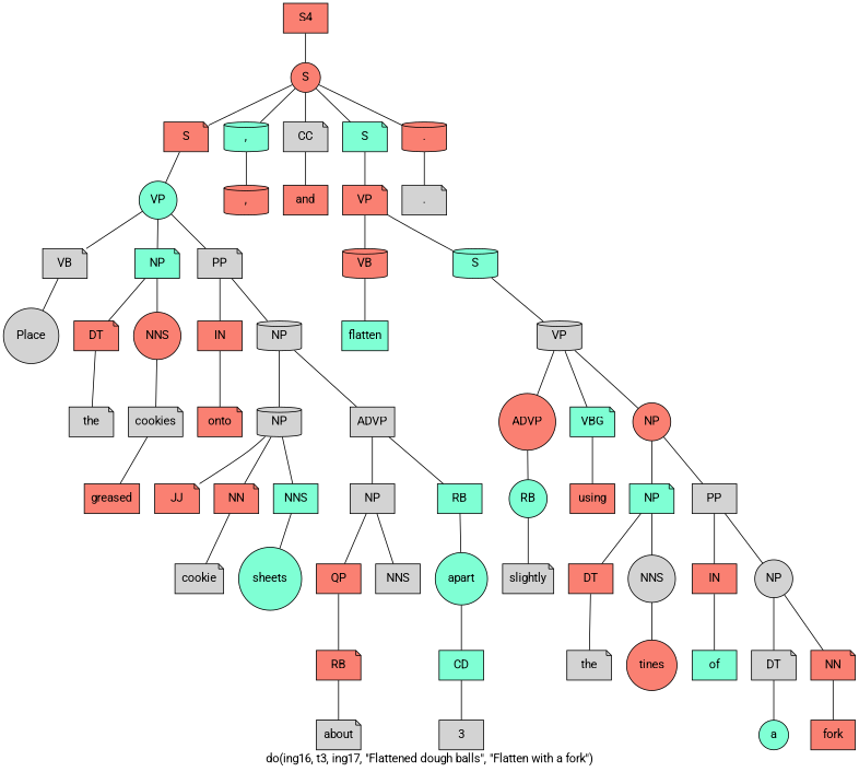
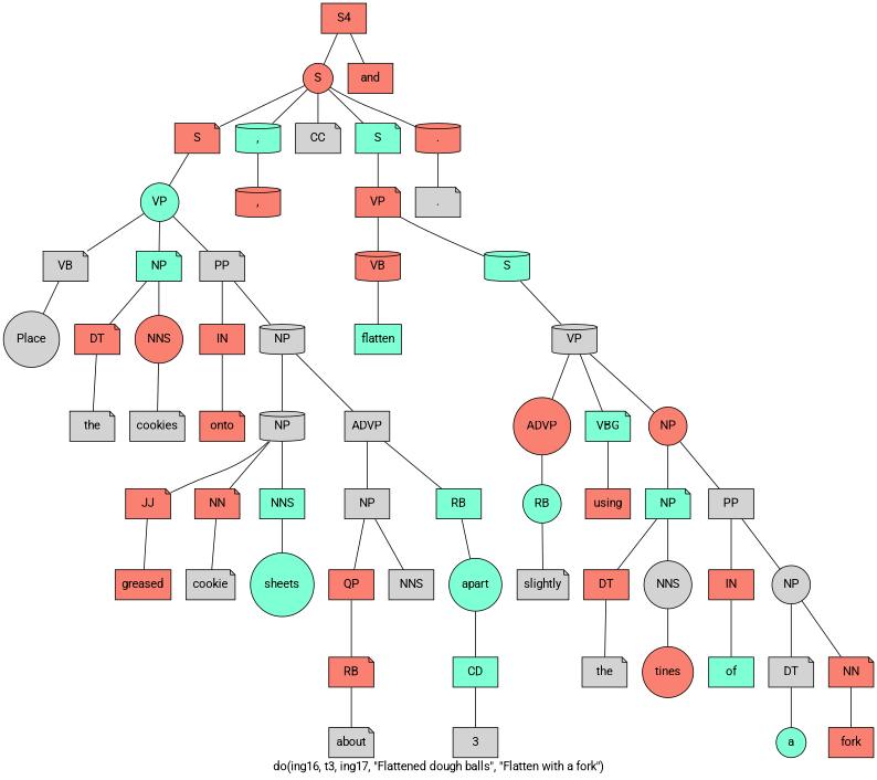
  graph {
    fontname=Roboto
    label="do(ing16, t3, ing17, \"Flattened dough balls\", \"Flatten with a fork\")"
    node [fillcolor=salmon fontname=Roboto shape=note style=filled]
    edge [fontname=Roboto]
    n1 [label=S4 shape=box]
    n2 [label=S shape=circle]
    n3 [label=S]
    n4 [fillcolor=aquamarine label="," shape=cylinder]
    n5 [fillcolor=lightgrey label=CC]
    n6 [fillcolor=aquamarine label=S]
    n7 [label="." shape=cylinder]
    n8 [fillcolor=aquamarine label=VP shape=circle]
    n9 [label="," shape=cylinder]
    n10 [label=and shape=box]
    n11 [label=VP]
    n12 [fillcolor=lightgrey label="."]
    n13 [fillcolor=lightgrey label=VB]
    n14 [fillcolor=aquamarine label=NP]
    n15 [fillcolor=lightgrey label=PP]
    n16 [fillcolor=lightgrey label=Place shape=circle]
    n17 [label=DT]
    n18 [label=NNS shape=circle]
    n19 [label=IN shape=box]
    n20 [fillcolor=lightgrey label=NP shape=cylinder]
    n21 [fillcolor=lightgrey label=the]
    n22 [fillcolor=lightgrey label=cookies]
    n23 [label=onto]
    n24 [fillcolor=lightgrey label=NP shape=cylinder]
    n25 [fillcolor=lightgrey label=ADVP shape=box]
    n26 [label=JJ]
    n27 [label=NN]
    n28 [fillcolor=aquamarine label=NNS shape=box]
    n29 [fillcolor=lightgrey label=NP shape=box]
    n30 [fillcolor=aquamarine label=RB shape=box]
    n31 [label=greased shape=box]
    n32 [fillcolor=lightgrey label=cookie]
    n33 [fillcolor=aquamarine label=sheets shape=circle]
    n34 [label=QP shape=box]
    n35 [fillcolor=lightgrey label=NNS shape=box]
    n36 [fillcolor=aquamarine label=apart shape=circle]
    n37 [label=RB]
    n38 [fillcolor=lightgrey label=about]
    n39 [fillcolor=aquamarine label=CD shape=box]
    n40 [fillcolor=lightgrey label=3 shape=box]
    n41 [label=VB shape=cylinder]
    n42 [fillcolor=aquamarine label=S shape=cylinder]
    n43 [fillcolor=aquamarine label=flatten shape=box]
    n44 [fillcolor=lightgrey label=VP shape=cylinder]
    n45 [label=ADVP shape=circle]
    n46 [fillcolor=aquamarine label=VBG]
    n47 [label=NP shape=circle]
    n48 [fillcolor=aquamarine label=RB shape=circle]
    n49 [label=using shape=box]
    n50 [fillcolor=aquamarine label=NP]
    n51 [fillcolor=lightgrey label=PP shape=box]
    n52 [fillcolor=lightgrey label=slightly]
    n53 [label=DT shape=box]
    n54 [fillcolor=lightgrey label=NNS shape=circle]
    n55 [label=IN shape=box]
    n56 [fillcolor=lightgrey label=NP shape=circle]
    n57 [fillcolor=lightgrey label=the]
    n58 [label=tines shape=circle]
    n59 [fillcolor=aquamarine label=of shape=box]
    n60 [fillcolor=lightgrey label=DT]
    n61 [label=NN]
    n62 [fillcolor=aquamarine label=a shape=circle]
    n63 [label=fork shape=box]
    n1 -- n2
    n2 -- n3
    n2 -- n4
    n2 -- n5
    n2 -- n6
    n2 -- n7
    n3 -- n8
    n4 -- n9
-   n5 -- n10
+   n1 -- n10
    n6 -- n11
    n7 -- n12
    n8 -- n13
    n8 -- n14
    n8 -- n15
    n11 -- n41
    n11 -- n42
    n13 -- n16
    n14 -- n17
    n14 -- n18
    n15 -- n19
    n15 -- n20
    n17 -- n21
    n18 -- n22
    n19 -- n23
    n20 -- n24
    n20 -- n25
    n24 -- n26
    n24 -- n27
    n24 -- n28
    n25 -- n29
    n25 -- n30
-   n22 -- n31
+   n26 -- n31
    n27 -- n32
    n28 -- n33
    n29 -- n34
    n29 -- n35
    n30 -- n36
    n34 -- n37
    n36 -- n39
    n37 -- n38
    n39 -- n40
    n41 -- n43
    n42 -- n44
    n44 -- n45
    n44 -- n46
    n44 -- n47
    n45 -- n48
    n46 -- n49
    n47 -- n50
    n47 -- n51
    n48 -- n52
    n50 -- n53
    n50 -- n54
    n51 -- n55
    n51 -- n56
    n53 -- n57
    n54 -- n58
    n55 -- n59
    n56 -- n60
    n56 -- n61
    n60 -- n62
    n61 -- n63
  }
